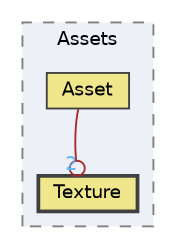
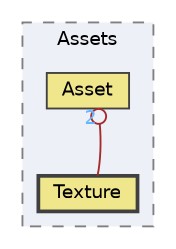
  digraph {
    compound=true
    node [color=grey25 fillcolor=khaki fontname=Helvetica fontsize=10 shape=box]
    n1 [height=0.2 label=Asset style=filled width=0.4]
    n2 [height=0.2 label=Texture style="filled,bold" width=0.4]
    subgraph cluster_1 {
      bgcolor="#edf0f7"
      fontname=Helvetica
      fontsize=10
      label=Assets
      pencolor=grey50
      style="filled,dashed"
      n1
      n2
    }
-   n1 -> n2 [color=brown fontcolor=steelblue1 fontname=Helvetica fontsize=10 headlabel=2 labeldistance=1.5 labelfontname=Helvetica labelfontsize=10 style=solid arrowhead=odot]
+   n2 -> n1 [color=brown fontcolor=steelblue1 fontname=Helvetica fontsize=10 headlabel=2 labeldistance=1.5 labelfontname=Helvetica labelfontsize=10 style=solid arrowhead=odot]
  }
